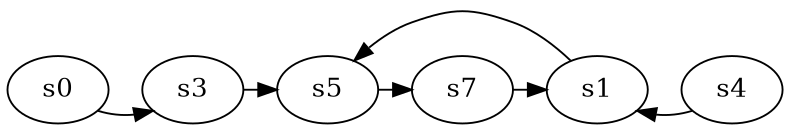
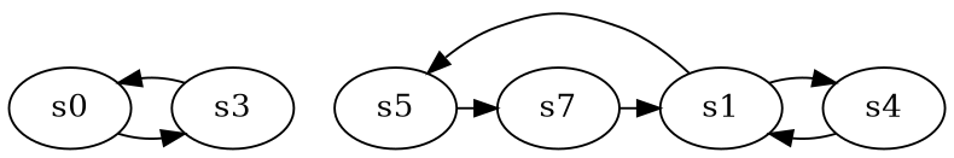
  digraph {
    node [player=0]
    s0
    s3
    s4 [player=1]
    s1
    s5 [player=1]
    n6 [label=s7 player=1]
    s0 -> s3 [constraint="time == 5 || time == 6 || time == 7"]
-   s3 -> s5 [constraint="time % 6 == 3"]
+   s3 -> s0 [constraint="time % 6 == 3"]
    s4 -> s1 [constraint="time % 3 == 2 && time % 4 == 1"]
+   s1 -> s4 [constraint="time == 4"]
    s1 -> s5 [constraint="time == 1 || time == 20 || time == 25"]
    s5 -> n6 [constraint="time % 3 == 2 || time % 4 == 3"]
    n6 -> s1 [constraint="time == 11 || time == 15"]
  }
